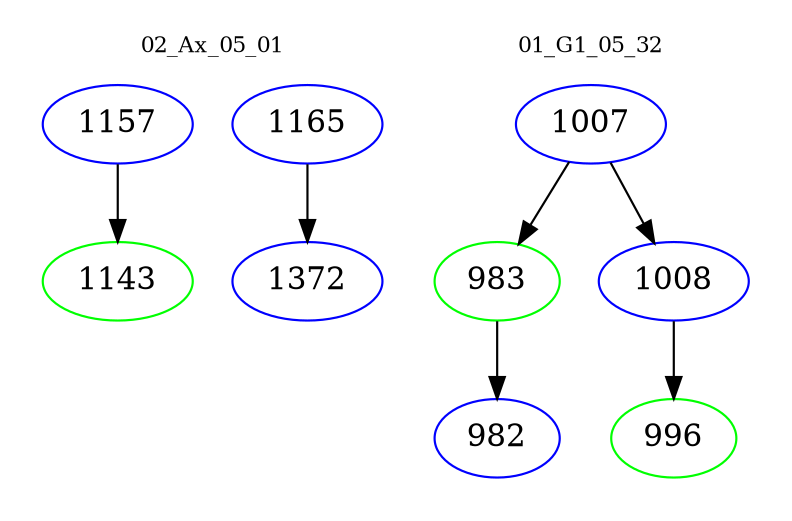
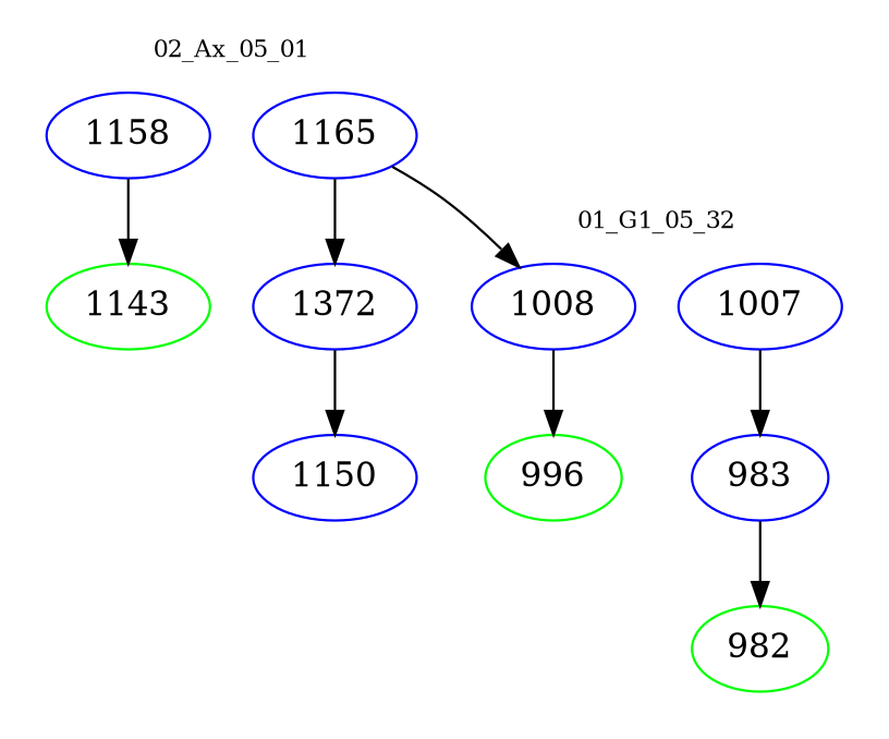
  digraph {
    node [color=blue]
    edge [color=black]
    n1 [label=1165]
-   n2 [label=1157]
+   n2 [label=1158]
    n3 [label=1372]
    n4 [color=green label=1143]
+   n5 [label=1150]
    n6 [label=1007]
-   n7 [color=green label=983]
+   n7 [label=983]
    n8 [label=1008]
-   n9 [label=982]
+   n9 [color=green label=982]
    n10 [color=green label=996]
    subgraph cluster_1 {
      color=white
      fontsize=10
      label="02_Ax_05_01"
      n1
      n2
      n3
      n4
+     n5
    }
    subgraph cluster_2 {
      color=white
      fontsize=10
      label="01_G1_05_32"
      n6
      n7
      n8
      n9
      n10
    }
    n1 -> n3
    n2 -> n4
+   n3 -> n5
    n6 -> n7
-   n6 -> n8
+   n1 -> n8
    n7 -> n9
    n8 -> n10
  }
